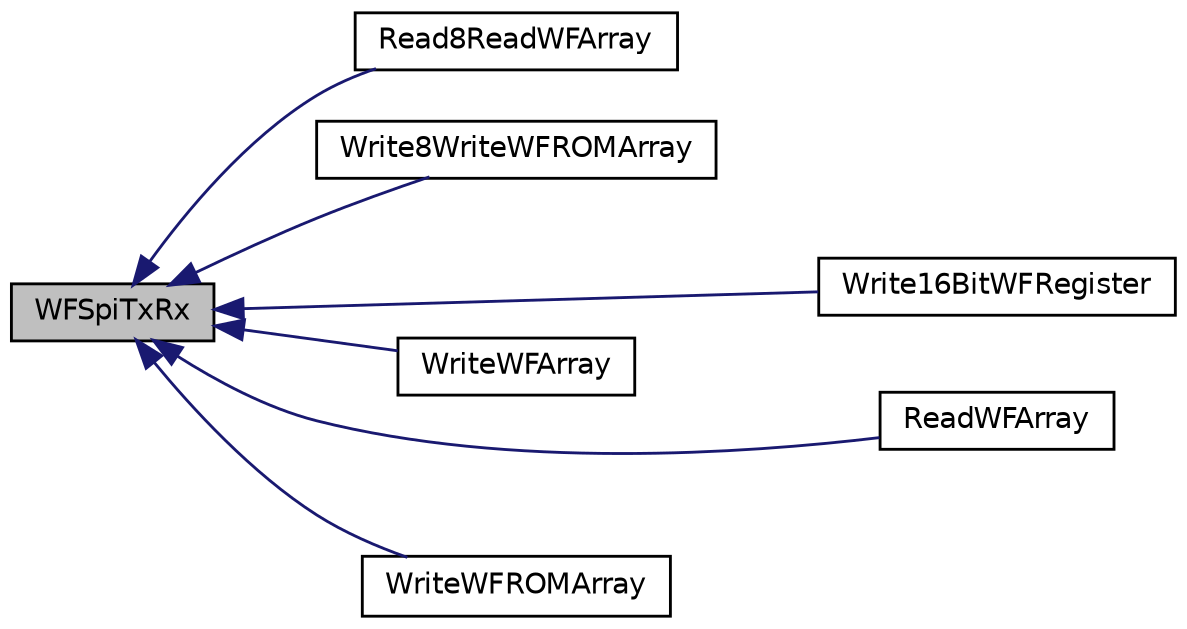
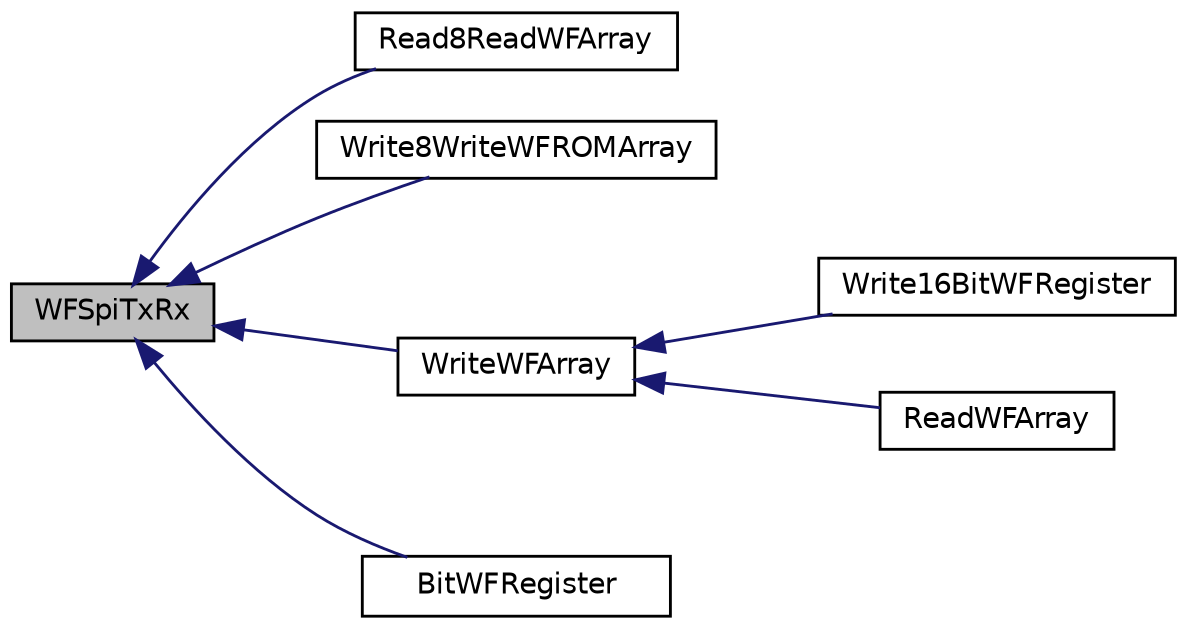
  digraph {
    rankdir=LR
    node [color=black fillcolor=white fontname=Helvetica fontsize=10 shape=record style=filled]
    edge [color=midnightblue dir=back fontname=Helvetica fontsize=10 labelfontname=Helvetica labelfontsize=10 style=solid]
    n1 [fillcolor=grey75 fontcolor=black height=0.2 label=WFSpiTxRx width=0.4]
    n2 [height=0.2 label=Read8ReadWFArray width=0.4]
    n3 [height=0.2 label=Write8WriteWFROMArray width=0.4]
    n4 [height=0.2 label=Write16BitWFRegister width=0.4]
    n5 [height=0.2 label=WriteWFArray width=0.4]
    n6 [height=0.2 label=ReadWFArray width=0.4]
-   n7 [height=0.2 label=WriteWFROMArray width=0.4]
+   n7 [height=0.2 label=BitWFRegister width=0.4]
    n1 -> n2
    n1 -> n3
-   n1 -> n4
+   n5 -> n4
    n1 -> n5
-   n1 -> n6
+   n5 -> n6
    n1 -> n7
  }
